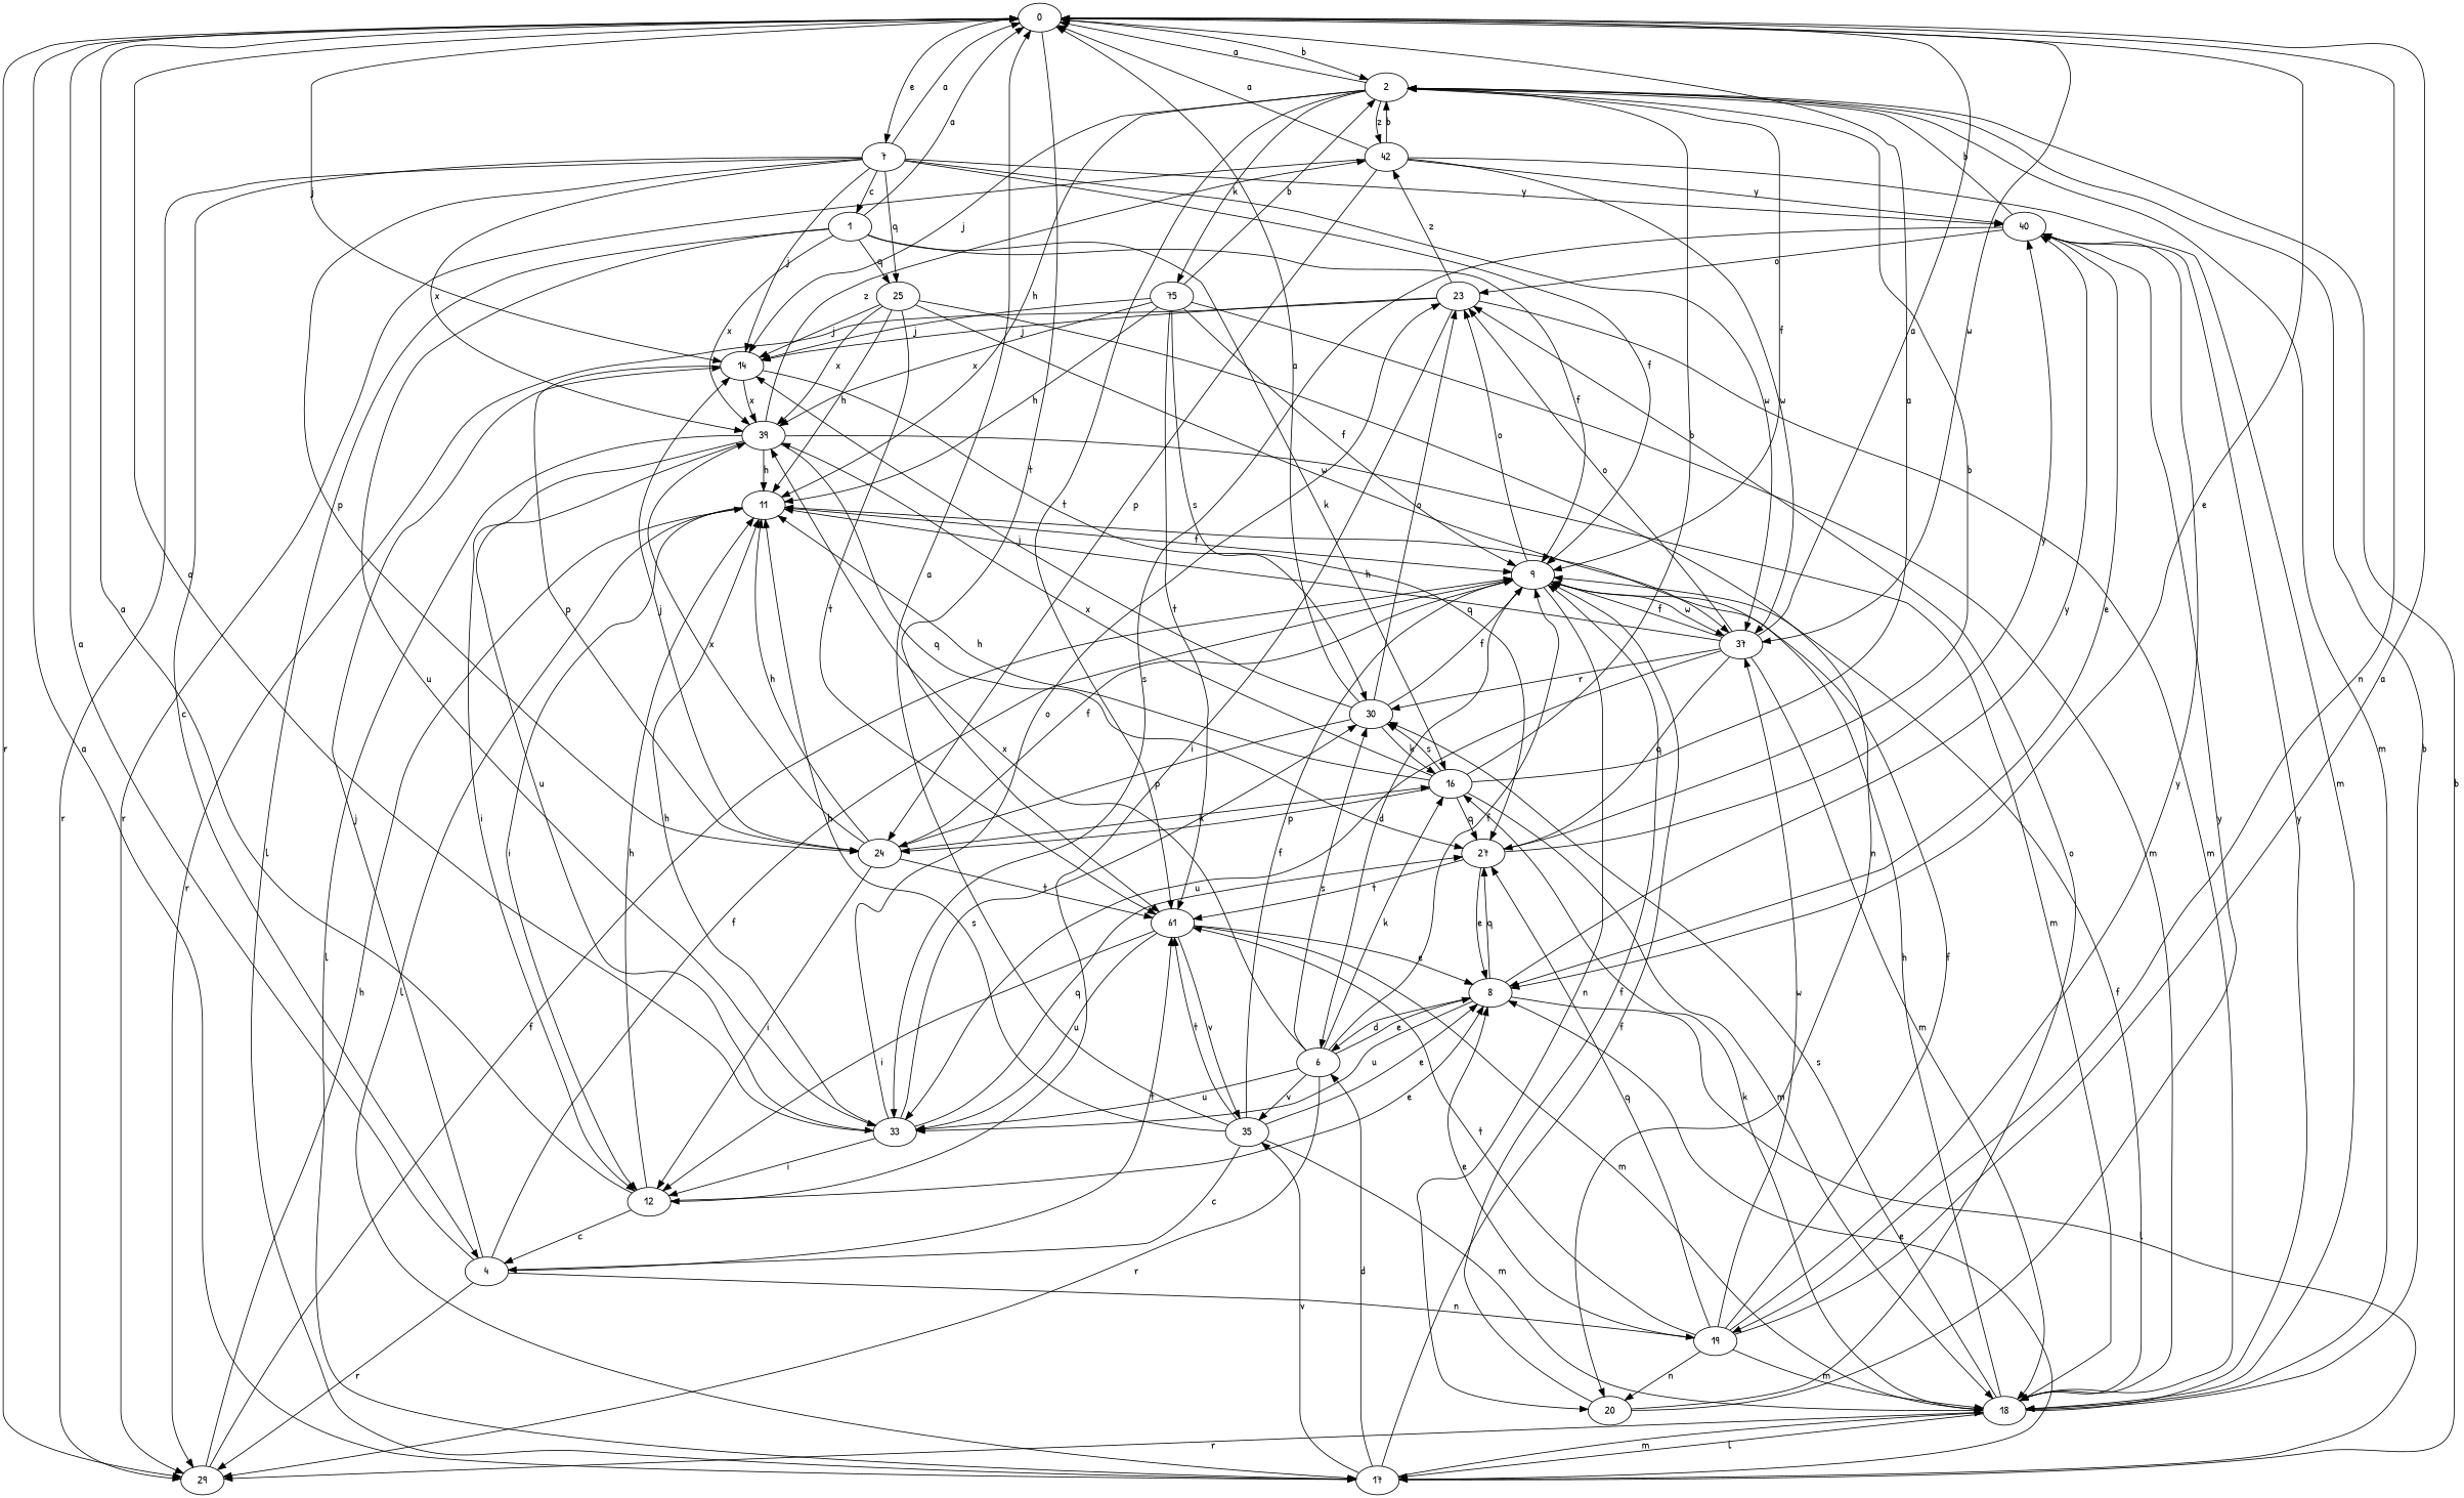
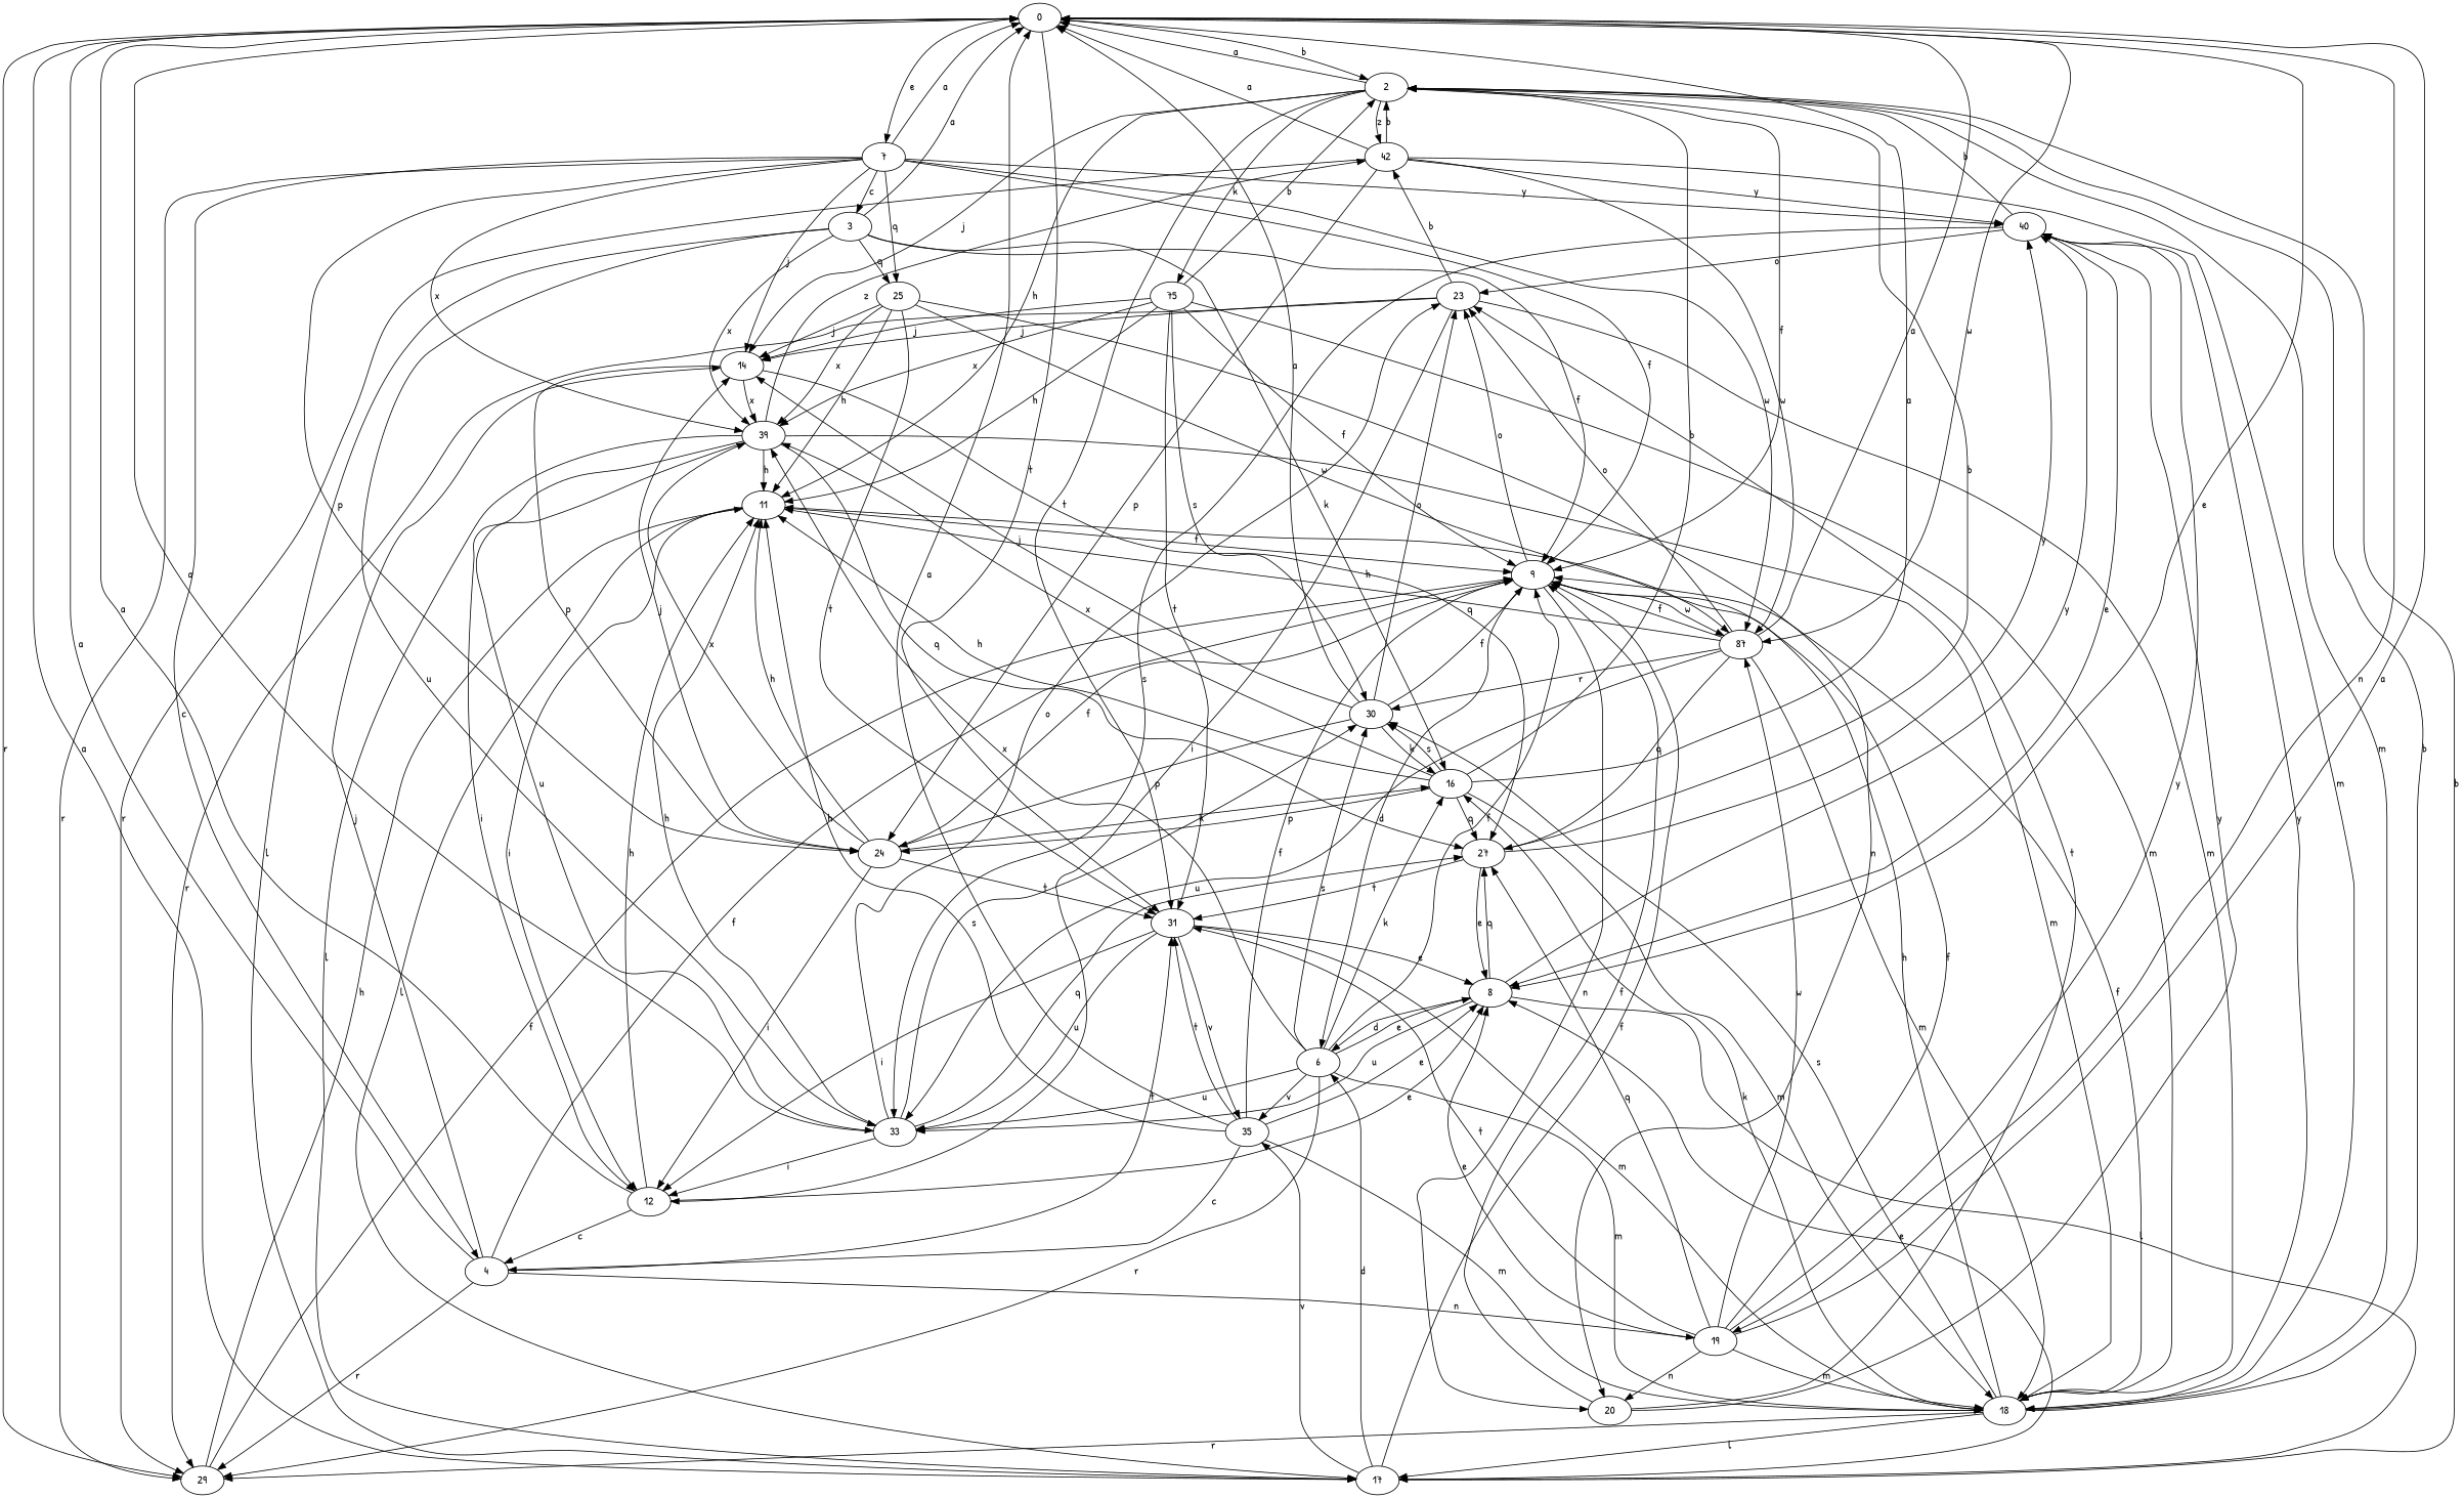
  strict digraph {
    fontname="Patrick Hand"
    node [fontname="Patrick Hand"]
    edge [fontname="Patrick Hand"]
    0
    2
    7
    8
    14
    19
    29
-   31 [label=61]
-   37
+   31
+   37 [label=87]
    9
    11
    n12 [label=75]
    18
    42
-   3 [label=1]
+   3
    25
    39
    4
    24
    40
    17
    33
    6
    27
    20
    35
    12
    30
    23
    16
    0 -> 2 [label=b]
    0 -> 7 [label=e]
    0 -> 8 [label=e]
-   0 -> 14 [label=j]
    0 -> 19 [label=n]
    0 -> 29 [label=r]
    0 -> 31 [label=t]
    0 -> 37 [label=w]
    2 -> 0 [label=a]
    2 -> 14 [label=j]
    2 -> 31 [label=t]
    2 -> 9 [label=f]
    2 -> 11 [label=h]
    2 -> n12 [label=k]
    2 -> 18 [label=m]
    2 -> 42 [label=z]
    7 -> 0 [label=a]
    7 -> 14 [label=j]
    7 -> 29 [label=r]
    7 -> 37 [label=w]
    7 -> 9 [label=f]
    7 -> 3 [label=c]
    7 -> 25 [label=q]
    7 -> 39 [label=x]
    7 -> 4 [label=c]
    7 -> 24 [label=p]
    7 -> 40 [label=y]
    8 -> 40 [label=y]
    8 -> 17 [label=l]
    8 -> 33 [label=u]
    8 -> 6 [label=d]
    8 -> 27 [label=q]
    14 -> 39 [label=x]
    14 -> 24 [label=p]
    14 -> 27 [label=q]
    19 -> 0 [label=a]
    19 -> 8 [label=e]
    19 -> 31 [label=t]
    19 -> 37 [label=w]
    19 -> 9 [label=f]
    19 -> 18 [label=m]
    19 -> 40 [label=y]
    19 -> 27 [label=q]
    19 -> 20 [label=n]
    29 -> 9 [label=f]
    29 -> 11 [label=h]
    31 -> 8 [label=e]
    31 -> 18 [label=m]
    31 -> 33 [label=u]
    31 -> 35 [label=v]
    31 -> 12 [label=i]
    37 -> 0 [label=a]
    37 -> 9 [label=f]
    37 -> 11 [label=h]
    37 -> 18 [label=m]
    37 -> 33 [label=u]
    37 -> 27 [label=q]
    37 -> 30 [label=r]
    37 -> 23 [label=o]
    9 -> 37 [label=w]
    9 -> 6 [label=d]
    9 -> 20 [label=n]
    9 -> 23 [label=o]
    11 -> 9 [label=f]
    11 -> 17 [label=l]
    11 -> 12 [label=i]
    n12 -> 2 [label=b]
    n12 -> 14 [label=j]
    n12 -> 31 [label=t]
    n12 -> 9 [label=f]
    n12 -> 11 [label=h]
    n12 -> 18 [label=m]
    n12 -> 39 [label=x]
    n12 -> 30 [label=s]
    18 -> 2 [label=b]
    18 -> 29 [label=r]
    18 -> 9 [label=f]
    18 -> 11 [label=h]
    18 -> 40 [label=y]
    18 -> 17 [label=l]
    18 -> 30 [label=s]
    18 -> 16 [label=k]
    42 -> 0 [label=a]
    42 -> 2 [label=b]
    42 -> 29 [label=r]
    42 -> 37 [label=w]
    42 -> 18 [label=m]
    42 -> 24 [label=p]
    42 -> 40 [label=y]
    3 -> 0 [label=a]
    3 -> 9 [label=f]
    3 -> 25 [label=q]
    3 -> 39 [label=x]
    3 -> 17 [label=l]
    3 -> 33 [label=u]
    3 -> 16 [label=k]
    25 -> 14 [label=j]
    25 -> 31 [label=t]
    25 -> 37 [label=w]
    25 -> 11 [label=h]
    25 -> 39 [label=x]
    25 -> 20 [label=n]
    39 -> 11 [label=h]
    39 -> 18 [label=m]
    39 -> 42 [label=z]
    39 -> 17 [label=l]
    39 -> 33 [label=u]
    39 -> 27 [label=q]
    39 -> 12 [label=i]
    4 -> 0 [label=a]
    4 -> 14 [label=j]
    4 -> 19 [label=n]
    4 -> 29 [label=r]
    4 -> 31 [label=t]
    4 -> 9 [label=f]
    24 -> 14 [label=j]
    24 -> 31 [label=t]
    24 -> 9 [label=f]
    24 -> 11 [label=h]
    24 -> 39 [label=x]
    24 -> 12 [label=i]
    24 -> 16 [label=k]
    40 -> 2 [label=b]
    40 -> 8 [label=e]
    40 -> 33 [label=s]
    40 -> 23 [label=o]
    17 -> 0 [label=a]
    17 -> 2 [label=b]
    17 -> 8 [label=e]
    17 -> 9 [label=f]
-   17 -> 18 [label=m]
+   6 -> 18 [label=m]
    17 -> 6 [label=d]
    17 -> 35 [label=v]
    33 -> 0 [label=a]
    33 -> 11 [label=h]
    33 -> 27 [label=q]
    33 -> 12 [label=i]
    33 -> 30 [label=s]
    33 -> 23 [label=o]
    6 -> 8 [label=e]
    6 -> 29 [label=r]
    6 -> 9 [label=f]
    6 -> 39 [label=x]
    6 -> 33 [label=u]
    6 -> 35 [label=v]
    6 -> 30 [label=s]
    6 -> 16 [label=k]
    27 -> 2 [label=b]
    27 -> 8 [label=e]
    27 -> 31 [label=t]
    27 -> 40 [label=y]
    20 -> 9 [label=f]
    20 -> 40 [label=y]
-   20 -> 23 [label=o]
+   20 -> 23 [label=t]
    35 -> 0 [label=a]
    35 -> 8 [label=e]
    35 -> 31 [label=t]
    35 -> 9 [label=f]
    35 -> 11 [label=h]
    35 -> 18 [label=m]
    35 -> 4 [label=c]
    12 -> 0 [label=a]
    12 -> 8 [label=e]
    12 -> 11 [label=h]
    12 -> 4 [label=c]
    30 -> 0 [label=a]
    30 -> 14 [label=j]
    30 -> 9 [label=f]
    30 -> 24 [label=p]
    30 -> 23 [label=o]
    30 -> 16 [label=k]
    23 -> 14 [label=j]
    23 -> 29 [label=r]
    23 -> 18 [label=m]
-   23 -> 42 [label=z]
+   23 -> 42 [label=b]
    23 -> 12 [label=i]
    16 -> 0 [label=a]
    16 -> 2 [label=b]
    16 -> 11 [label=h]
    16 -> 18 [label=m]
    16 -> 39 [label=x]
    16 -> 24 [label=p]
    16 -> 27 [label=q]
    16 -> 30 [label=s]
  }
